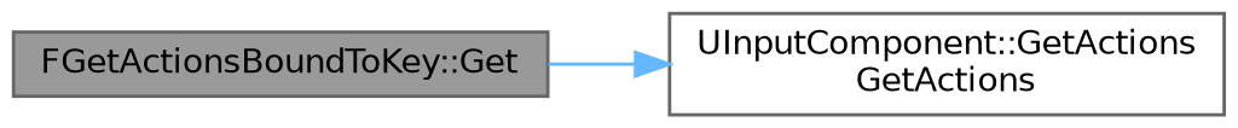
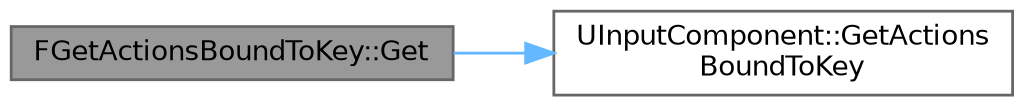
  digraph {
    rankdir=LR
    node [fontname=Helvetica fontsize=10 shape=box style=filled]
    n1 [color=gray40 fillcolor=grey60 fontcolor=black height=0.2 label="FGetActionsBoundToKey::Get" width=0.4]
-   n2 [color=grey40 fillcolor=white height=0.2 label="UInputComponent::GetActions\lGetActions" width=0.4]
+   n2 [color=grey40 fillcolor=white height=0.2 label="UInputComponent::GetActions\lBoundToKey" width=0.4]
    n1 -> n2 [color=steelblue1 fontname=Helvetica fontsize=10 labelfontname=Helvetica labelfontsize=10 style=solid]
  }
